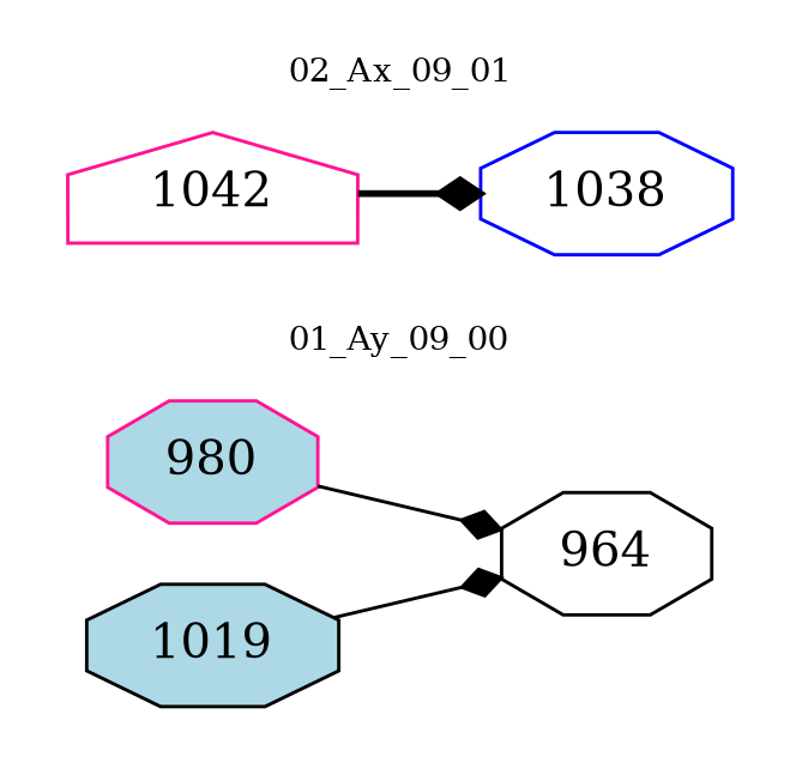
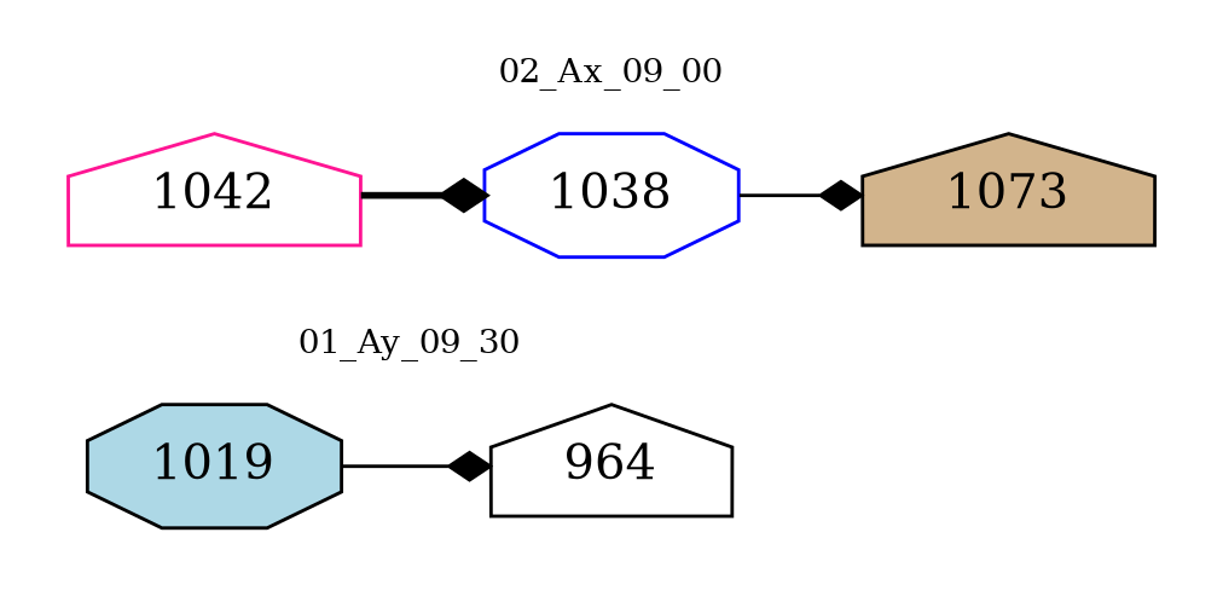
  digraph {
    rankdir=LR
    node [color=black fillcolor=white shape=octagon style=filled]
    edge [arrowhead=diamond color=black style=solid]
-   n1 [color=deeppink fillcolor=lightblue label=980]
-   n2 [label=964]
+   n2 [label=964 shape=house]
    n3 [fillcolor=lightblue label=1019]
    n4 [color=deeppink label=1042 shape=house]
    n5 [color=blue label=1038]
+   n6 [fillcolor=tan label=1073 shape=house]
    subgraph cluster_1 {
      color=white
      fontsize=10
-     label="01_Ay_09_00"
-     n1
+     label="01_Ay_09_30"
      n2
      n3
    }
    subgraph cluster_2 {
      color=white
      fontsize=10
-     label="02_Ax_09_01"
+     label="02_Ax_09_00"
      n4
      n5
+     n6
    }
-   n1 -> n2
    n3 -> n2
    n4 -> n5 [style=bold]
+   n5 -> n6
  }
